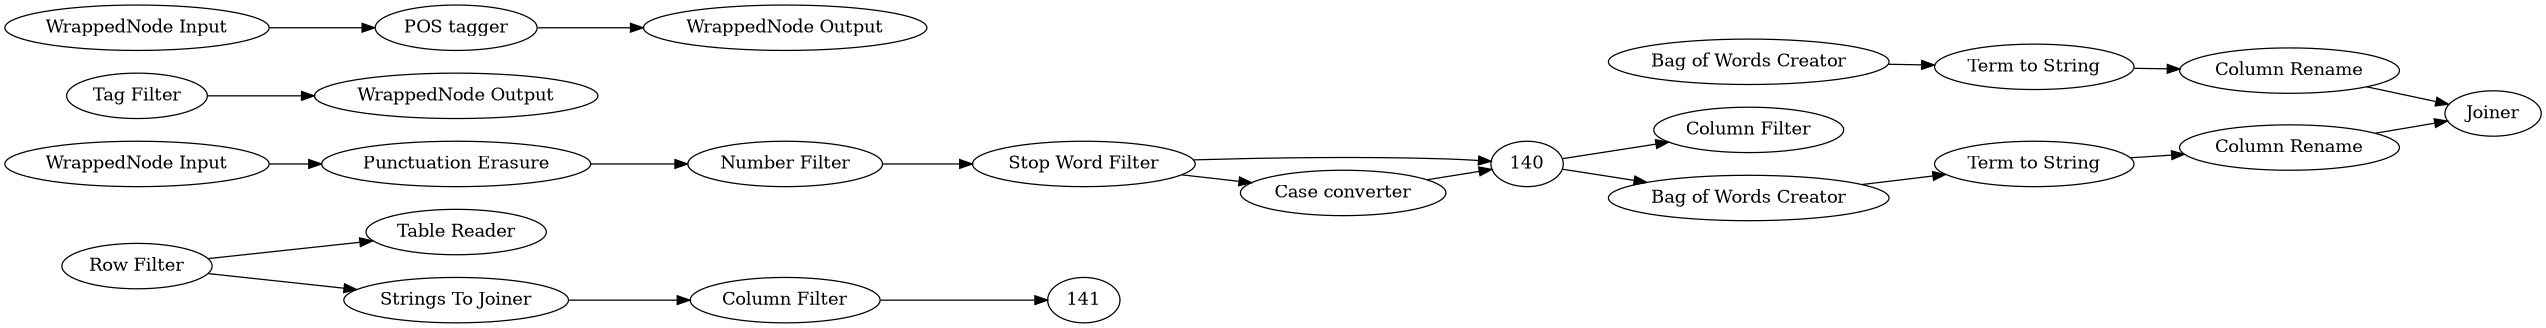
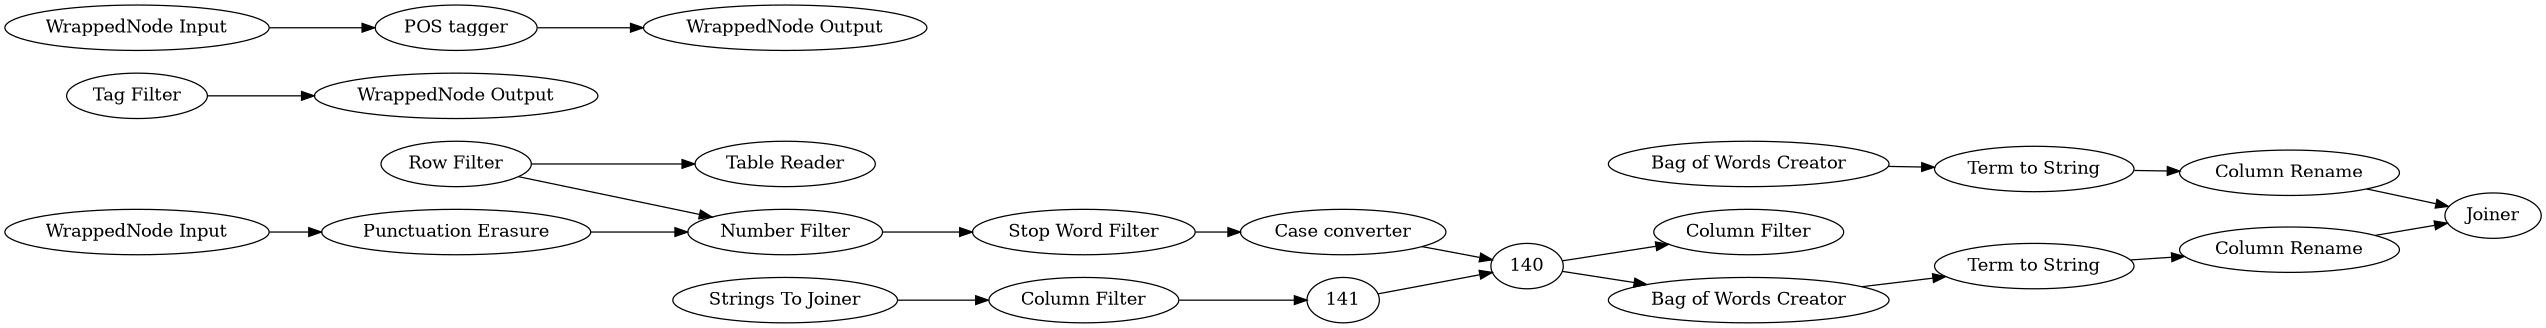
  digraph {
    rankdir=LR
    n1 [label="Column Filter"]
    141
    140
    n4 [label="Table Reader"]
    n5 [label="Row Filter"]
    n6 [label="Strings To Joiner"]
    n7 [label="Case converter"]
    n8 [label="Tag Filter"]
    n9 [label="WrappedNode Output"]
    n10 [label="Punctuation Erasure"]
    n11 [label="Number Filter"]
    n12 [label="Stop Word Filter"]
    n13 [label="WrappedNode Input"]
    n14 [label="WrappedNode Input"]
    n15 [label="POS tagger"]
    n16 [label="WrappedNode Output"]
    n17 [label="Bag of Words Creator"]
    n18 [label="Term to String"]
    n19 [label="Column Rename"]
    n20 [label=Joiner]
    n21 [label="Column Rename"]
    n22 [label="Term to String"]
    n23 [label="Column Filter"]
    n24 [label="Bag of Words Creator"]
    n1 -> 141
-   n12 -> 140
+   141 -> 140
    140 -> n23
    140 -> n24
    n5 -> n4
-   n5 -> n6
+   n5 -> n11
    n6 -> n1
    n7 -> 140
    n8 -> n9
    n10 -> n11
    n11 -> n12
    n12 -> n7
    n13 -> n10
    n14 -> n15
    n15 -> n16
    n17 -> n18
    n18 -> n19
    n19 -> n20
    n21 -> n20
    n22 -> n21
    n24 -> n22
  }
